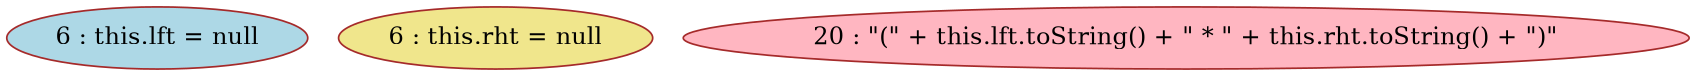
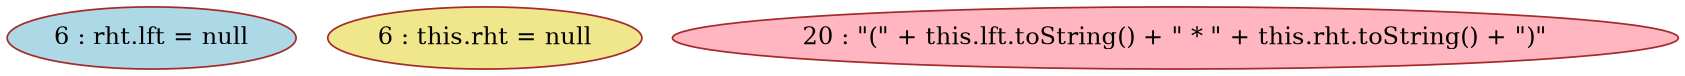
  digraph {
    fontname="DejaVu Serif"
    node [style=filled color=brown fontname="DejaVu Serif"]
-   "6 : this.lft = null" [fillcolor=lightblue]
+   "6 : this.lft = null" [fillcolor=lightblue label="6 : rht.lft = null"]
    "6 : this.rht = null" [fillcolor=khaki]
    "20 : \"(\" + this.lft.toString() + \" * \" + this.rht.toString() + \")\"" [fillcolor=lightpink]
  }
